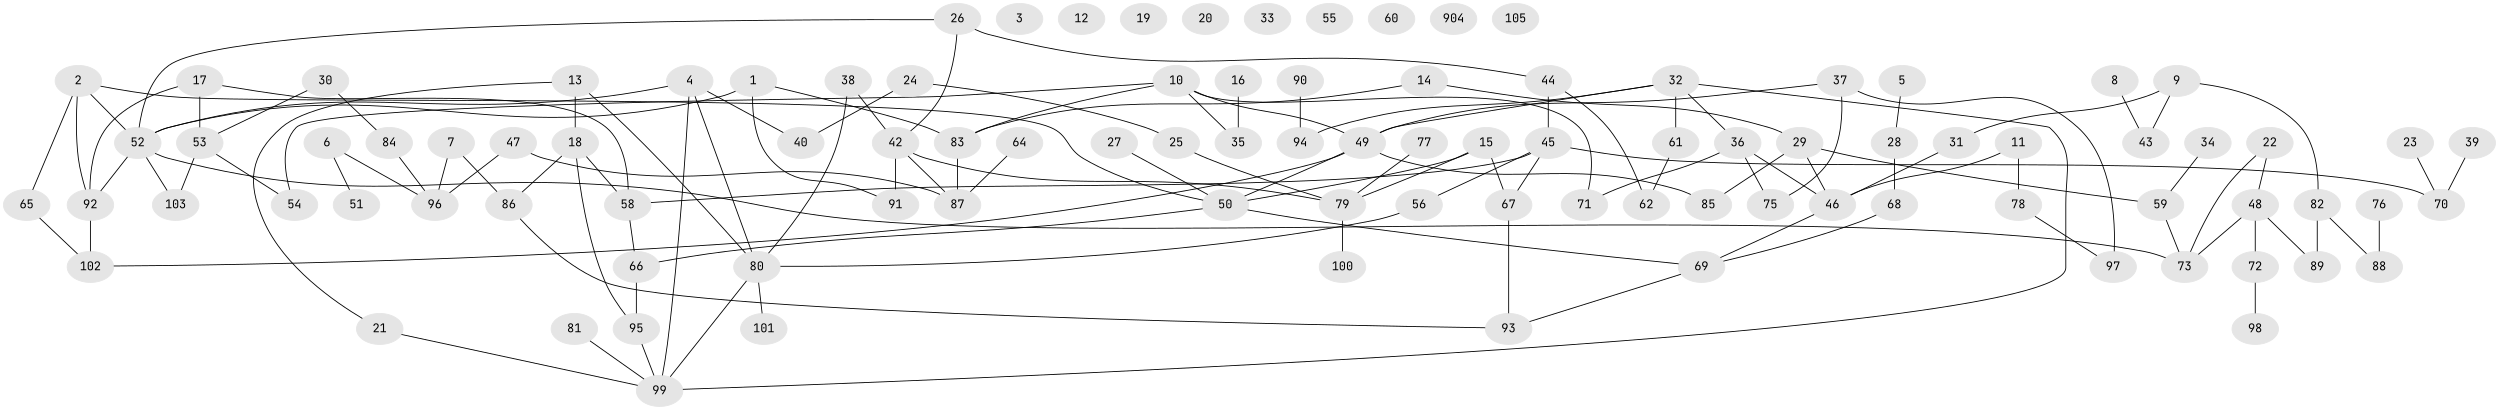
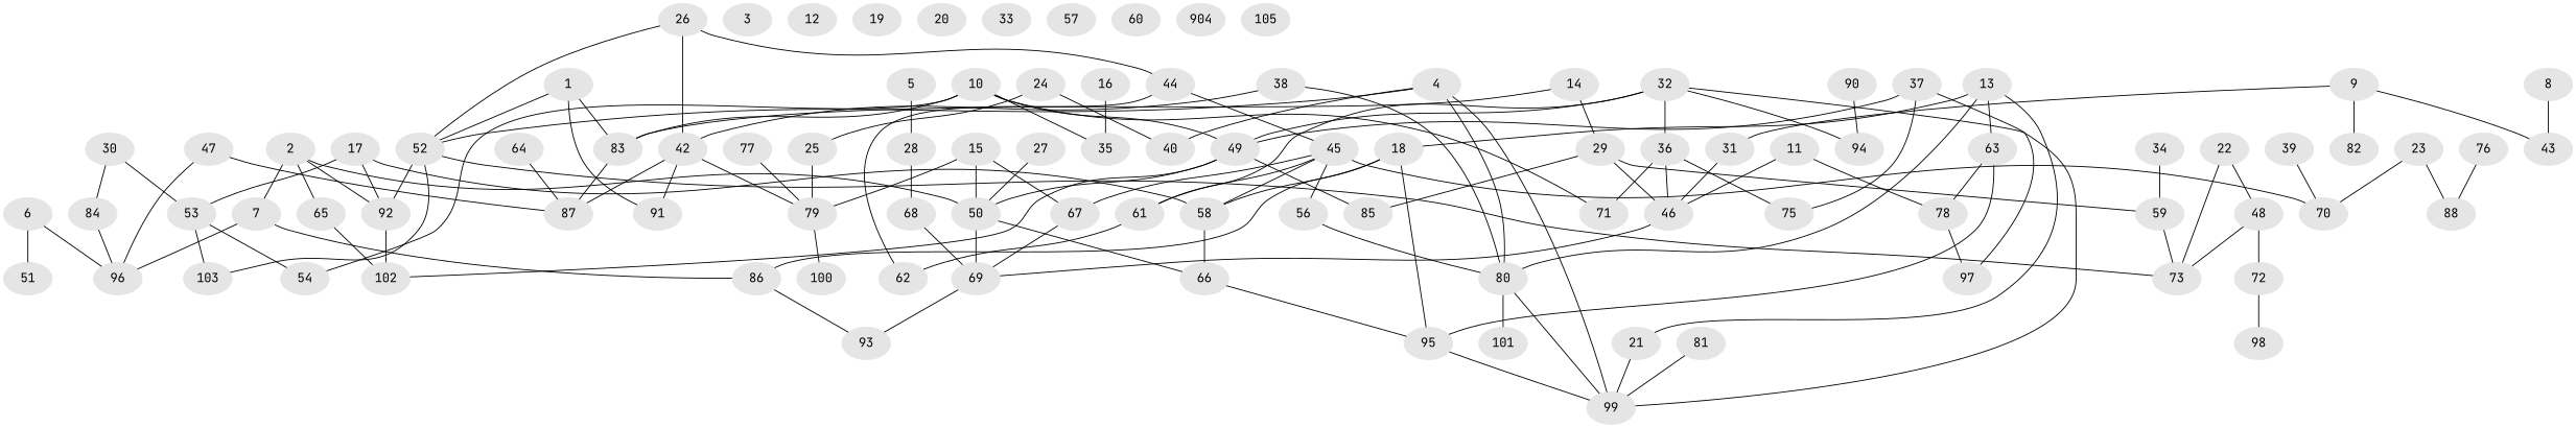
  graph {
    fontname="JetBrains Mono"
    node [color=gray90 fontname="JetBrains Mono" style=filled]
    edge [fontname="JetBrains Mono"]
    1
    52
    83
    91
    92
    73
    103
    87
    2
    7
    50
    65
    96
    86
    69
    66
    102
    3
    4
    40
    80
    99
    101
    5
    28
    68
    6
    51
    93
    8
    43
    9
    31
    82
    29
    46
    59
    85
-   89
    10
    35
    49
    54
    71
    11
    78
    97
    12
    13
    18
    21
+   63
    58
    95
    14
    15
    67
    79
    100
    16
    77
    17
    53
    19
    20
    22
    48
    72
    23
    70
    88
    24
    25
    26
    42
    44
    45
    62
    27
    30
    84
    32
    36
    61
    94
    75
    33
    34
    37
    38
    39
    56
    47
    98
-   55
+   55 [label=57]
    60
    64
    76
    81
    90
    n101 [label=904]
    105
    1 -- 52
    1 -- 83
    1 -- 91
    52 -- 92
    52 -- 73
    52 -- 103
    83 -- 87
    92 -- 102
    2 -- 92
-   2 -- 52
+   2 -- 7
    2 -- 50
    2 -- 65
    7 -- 96
    7 -- 86
    50 -- 69
    50 -- 66
    65 -- 102
    86 -- 93
    69 -- 93
    66 -- 95
    4 -- 52
    4 -- 40
    4 -- 80
    4 -- 99
    80 -- 99
    80 -- 101
    5 -- 28
    28 -- 68
    68 -- 69
    6 -- 96
    6 -- 51
    8 -- 43
    9 -- 43
    9 -- 31
    9 -- 82
    31 -- 46
-   82 -- 89
    29 -- 46
    29 -- 59
    29 -- 85
    46 -- 69
    59 -- 73
    10 -- 83
    10 -- 35
    10 -- 49
    10 -- 54
    10 -- 71
    49 -- 50
    49 -- 102
    49 -- 85
    11 -- 46
    11 -- 78
    78 -- 97
    13 -- 80
    13 -- 18
    13 -- 21
+   13 -- 63
    18 -- 86
    18 -- 58
    18 -- 95
    21 -- 99
+   63 -- 78
+   63 -- 95
    58 -- 66
    95 -- 99
    14 -- 83
    14 -- 29
    15 -- 50
    15 -- 67
    15 -- 79
-   67 -- 93
+   67 -- 69
    79 -- 100
    16 -- 35
    77 -- 79
    17 -- 92
    17 -- 58
    17 -- 53
    53 -- 103
    53 -- 54
    22 -- 73
    22 -- 48
    48 -- 73
-   48 -- 89
    48 -- 72
    72 -- 98
    23 -- 70
-   82 -- 88
+   23 -- 88
    24 -- 40
    24 -- 25
    25 -- 79
    26 -- 52
    26 -- 42
    26 -- 44
    42 -- 91
    42 -- 87
    42 -- 79
    44 -- 45
    44 -- 62
    45 -- 58
    45 -- 67
    45 -- 70
+   45 -- 61
    45 -- 56
    27 -- 50
    30 -- 53
    30 -- 84
    84 -- 96
    32 -- 99
    32 -- 49
    32 -- 36
    32 -- 61
    32 -- 94
    36 -- 46
    36 -- 71
    36 -- 75
    61 -- 62
    34 -- 59
    37 -- 49
    37 -- 97
    37 -- 75
    38 -- 80
    38 -- 42
    39 -- 70
    56 -- 80
    47 -- 87
    47 -- 96
    64 -- 87
    76 -- 88
    81 -- 99
    90 -- 94
  }
